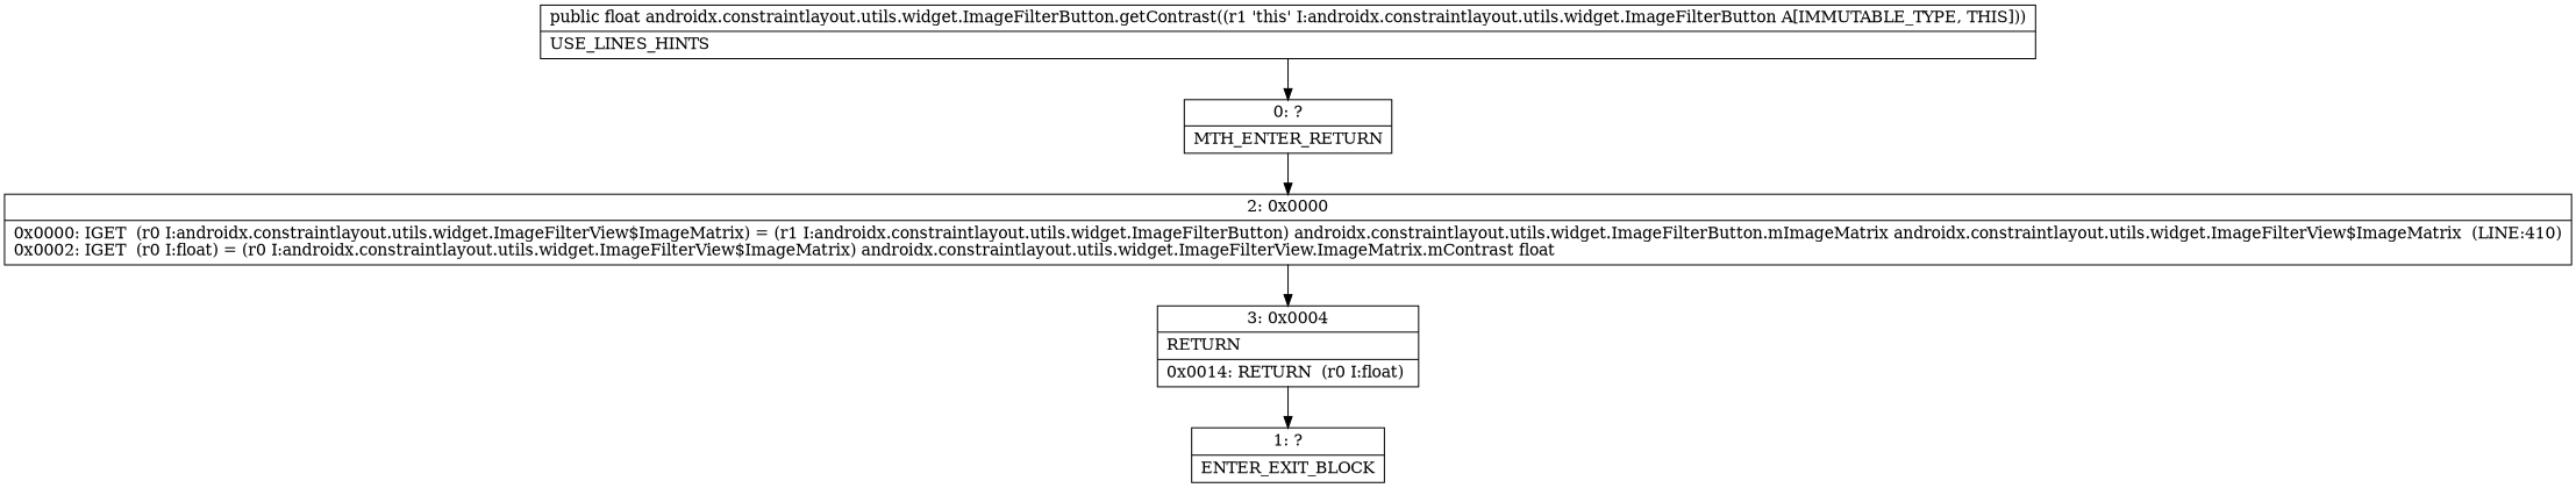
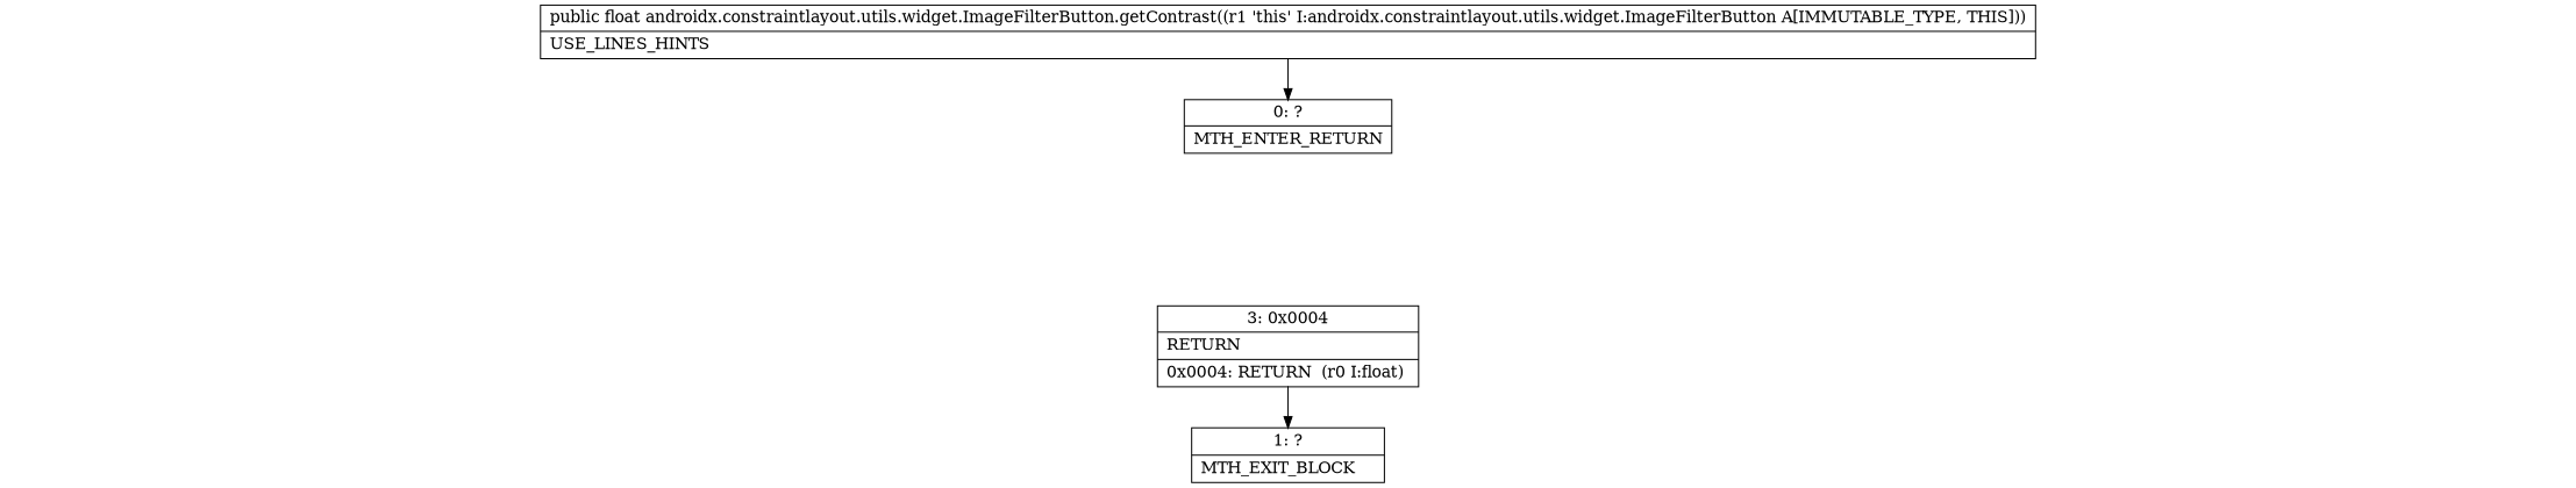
  digraph {
    node [shape=record]
    n1 [label="{0\:\ ?|MTH_ENTER_RETURN\l}"]
-   n2 [label="{2\:\ 0x0000|0x0000: IGET  (r0 I:androidx.constraintlayout.utils.widget.ImageFilterView$ImageMatrix) = (r1 I:androidx.constraintlayout.utils.widget.ImageFilterButton) androidx.constraintlayout.utils.widget.ImageFilterButton.mImageMatrix androidx.constraintlayout.utils.widget.ImageFilterView$ImageMatrix  (LINE:410)\l0x0002: IGET  (r0 I:float) = (r0 I:androidx.constraintlayout.utils.widget.ImageFilterView$ImageMatrix) androidx.constraintlayout.utils.widget.ImageFilterView.ImageMatrix.mContrast float \l}"]
-   n3 [label="{3\:\ 0x0004|RETURN\l|0x0014: RETURN  (r0 I:float) \l}"]
-   n4 [label="{1\:\ ?|ENTER_EXIT_BLOCK\l}"]
+   n3 [label="{3\:\ 0x0004|RETURN\l|0x0004: RETURN  (r0 I:float) \l}"]
+   n4 [label="{1\:\ ?|MTH_EXIT_BLOCK\l}"]
    n5 [label="{public float androidx.constraintlayout.utils.widget.ImageFilterButton.getContrast((r1 'this' I:androidx.constraintlayout.utils.widget.ImageFilterButton A[IMMUTABLE_TYPE, THIS]))  | USE_LINES_HINTS\l}"]
-   n1 -> n2
-   n2 -> n3
    n3 -> n4
    n5 -> n1
  }
